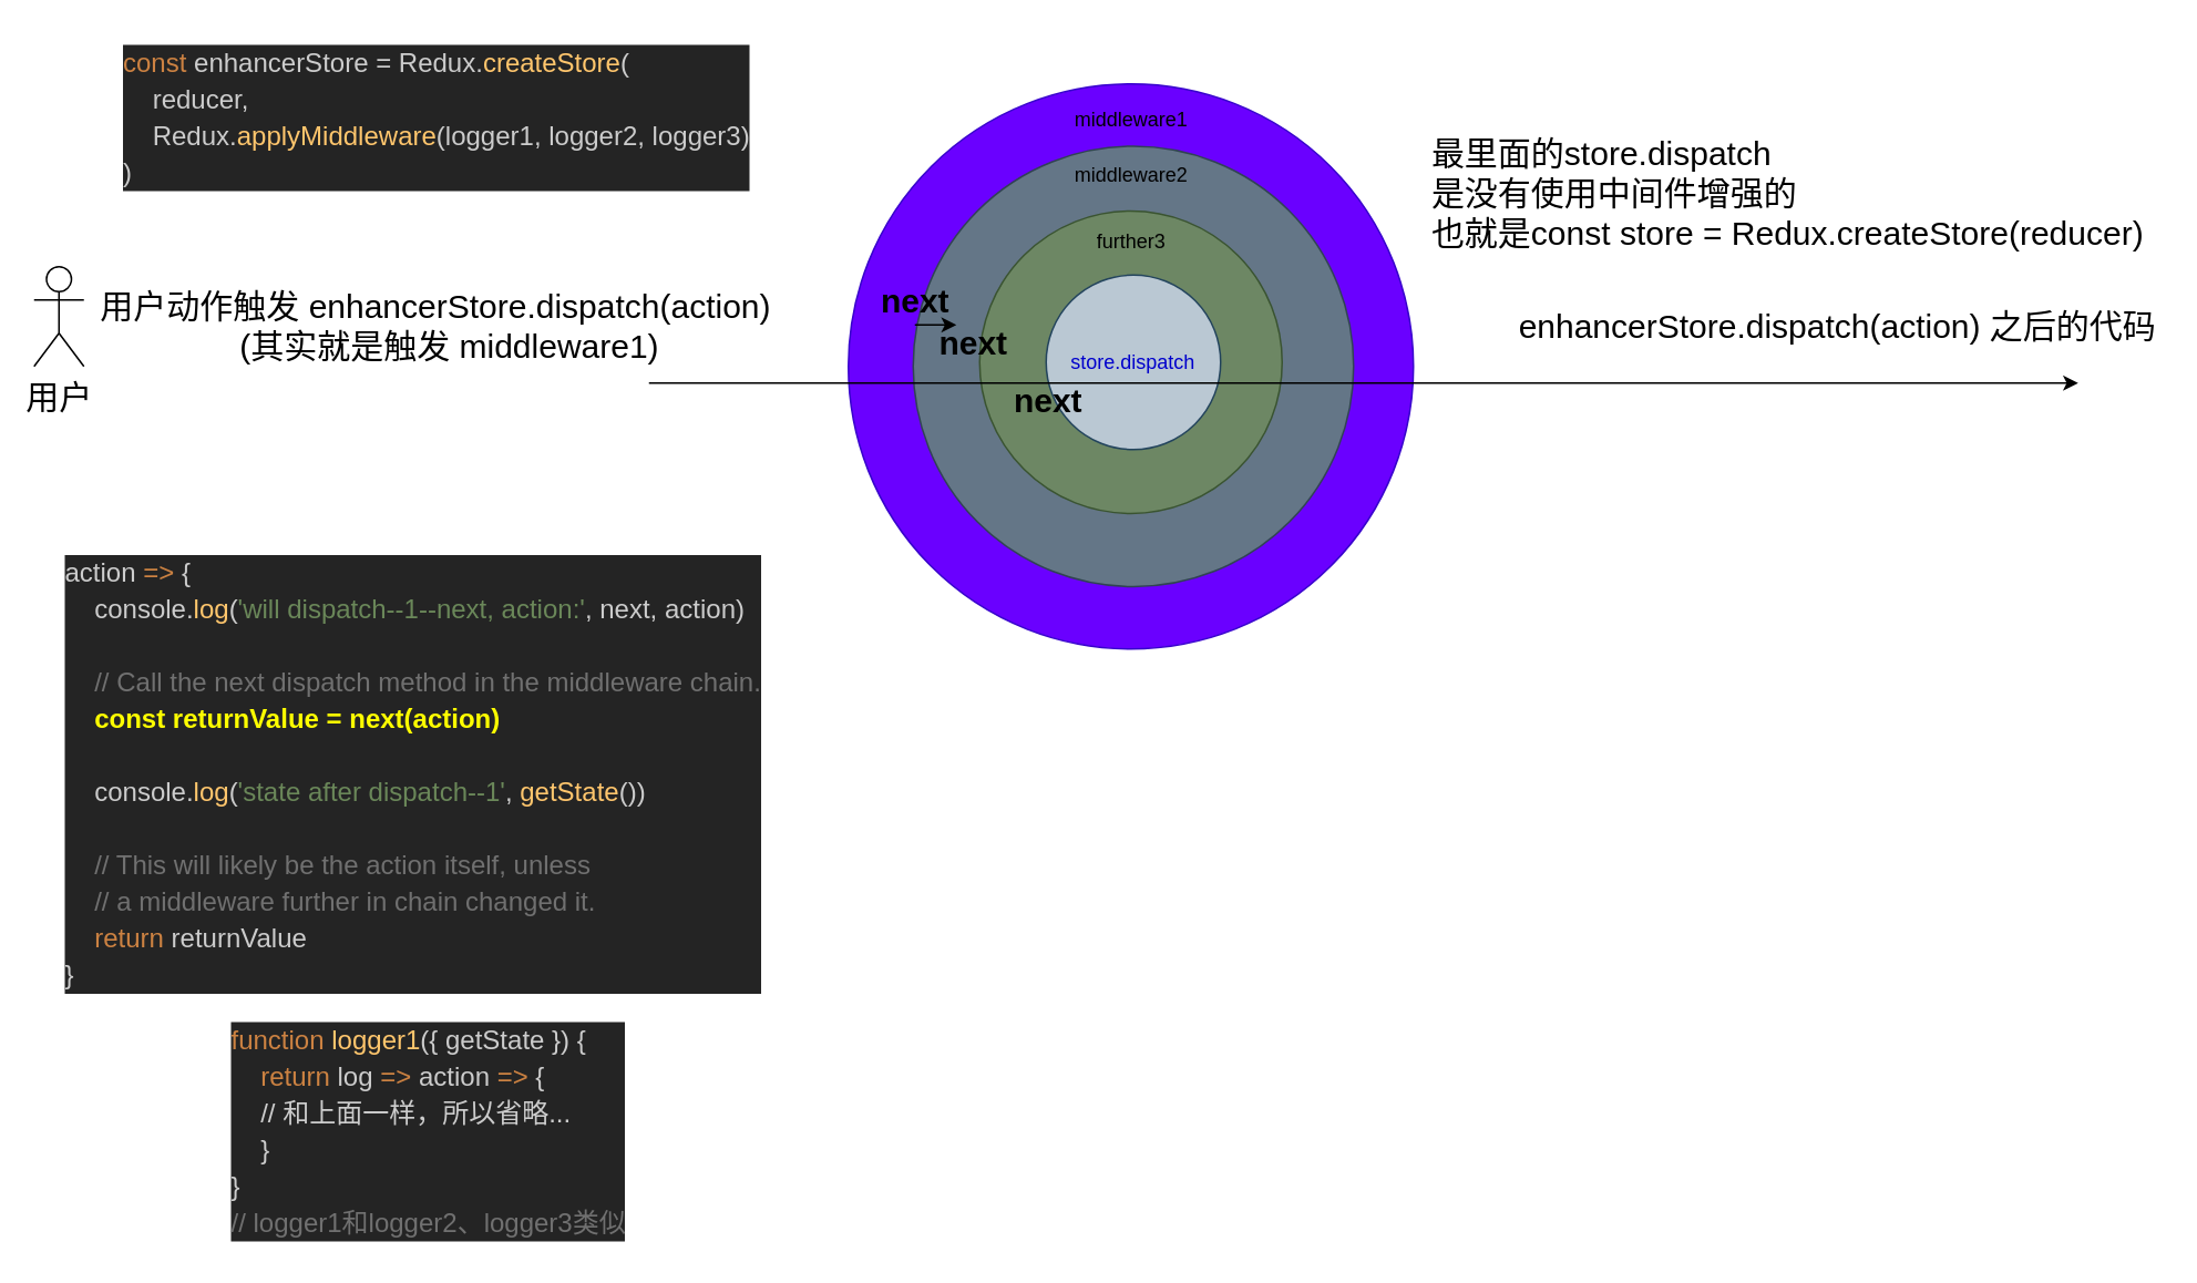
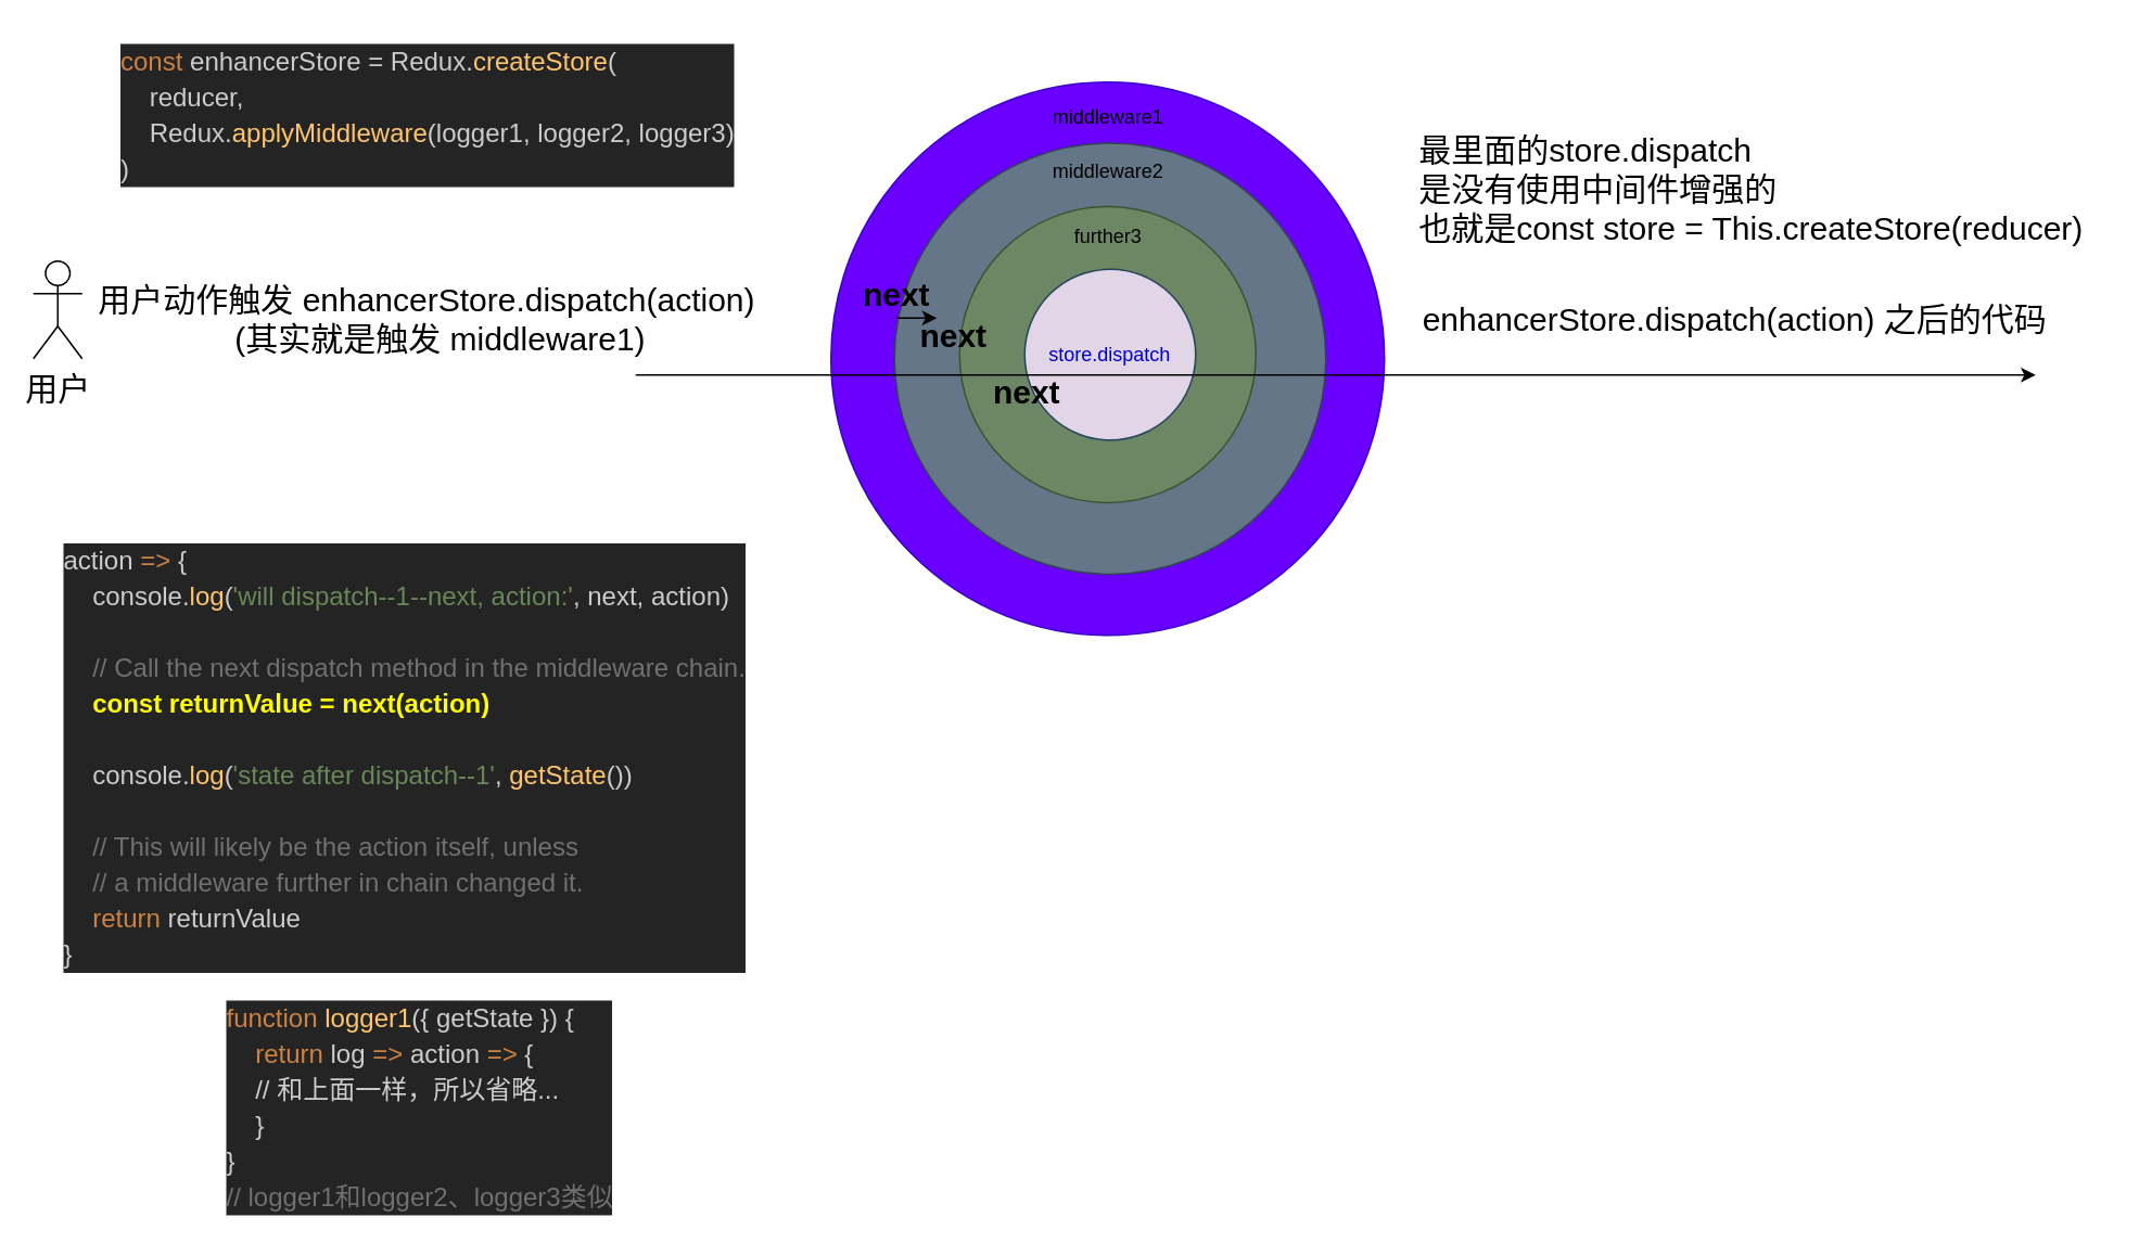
  <mxCell id="0" />
  <mxCell id="1" parent="0" />
  <mxCell id="2" value="" style="ellipse;whiteSpace=wrap;html=1;aspect=fixed;fillColor=#6a00ff;strokeColor=#3700CC;fontColor=#ffffff;fontFamily=Helvetica;" vertex="1" parent="1"><mxGeometry x="510" y="50" width="340" height="340" as="geometry" /></mxCell>
  <mxCell id="3" value="middleware1" style="text;html=1;align=center;verticalAlign=middle;resizable=0;points=[];autosize=1;fontFamily=Helvetica;" vertex="1" parent="2"><mxGeometry x="125.0" y="11.724" width="90" height="20" as="geometry" /></mxCell>
  <mxCell id="4" value="" style="ellipse;whiteSpace=wrap;html=1;aspect=fixed;fillColor=#647687;strokeColor=#314354;fontColor=#ffffff;" vertex="1" parent="2"><mxGeometry x="39" y="37.5" width="265" height="265" as="geometry" /></mxCell>
  <mxCell id="5" value="" style="ellipse;whiteSpace=wrap;html=1;aspect=fixed;fillColor=#6d8764;strokeColor=#3A5431;fontColor=#ffffff;" vertex="1" parent="2"><mxGeometry x="79" y="76.5" width="182" height="182" as="geometry" /></mxCell>
- <mxCell id="6" value="&lt;font color=&quot;#0000cc&quot;&gt;store.dispatch&lt;br&gt;&lt;/font&gt;" style="ellipse;whiteSpace=wrap;html=1;aspect=fixed;fontFamily=Helvetica;fillColor=#bac8d3;strokeColor=#23445d;" vertex="1" parent="2"><mxGeometry x="119" y="115" width="105" height="105" as="geometry" /></mxCell>
+ <mxCell id="6" value="&lt;font color=&quot;#0000cc&quot;&gt;store.dispatch&lt;br&gt;&lt;/font&gt;" style="ellipse;whiteSpace=wrap;html=1;aspect=fixed;fontFamily=Helvetica;fillColor=#e1d5e7;strokeColor=#23445d;" vertex="1" parent="2"><mxGeometry x="119" y="115" width="105" height="105" as="geometry" /></mxCell>
  <mxCell id="7" value="further3" style="text;html=1;align=center;verticalAlign=middle;resizable=0;points=[];autosize=1;fontFamily=Helvetica;" vertex="1" parent="2"><mxGeometry x="125" y="85" width="90" height="20" as="geometry" /></mxCell>
  <mxCell id="8" value="middleware2" style="text;html=1;align=center;verticalAlign=middle;resizable=0;points=[];autosize=1;fontFamily=Helvetica;" vertex="1" parent="2"><mxGeometry x="125" y="45" width="90" height="20" as="geometry" /></mxCell>
  <mxCell id="9" value="" style="endArrow=classic;html=1;fontFamily=Helvetica;fontSize=20;" edge="1" parent="2"><mxGeometry width="50" height="50" relative="1" as="geometry"><mxPoint x="-120" y="180" as="sourcePoint" /><mxPoint x="740" y="180" as="targetPoint" /></mxGeometry></mxCell>
  <mxCell id="10" value="next" style="text;strokeColor=none;fillColor=none;html=1;fontSize=20;fontStyle=1;verticalAlign=middle;align=center;" vertex="1" parent="2"><mxGeometry x="-10" y="115" width="100" height="30" as="geometry" /></mxCell>
  <mxCell id="11" style="edgeStyle=orthogonalEdgeStyle;rounded=0;orthogonalLoop=1;jettySize=auto;html=1;exitX=0.5;exitY=1;exitDx=0;exitDy=0;entryX=0.75;entryY=1;entryDx=0;entryDy=0;fontFamily=Helvetica;" edge="1" parent="2" source="10" target="10"><mxGeometry relative="1" as="geometry" /></mxCell>
  <mxCell id="12" value="next" style="text;strokeColor=none;fillColor=none;html=1;fontSize=20;fontStyle=1;verticalAlign=middle;align=center;" vertex="1" parent="2"><mxGeometry x="25" y="140" width="100" height="30" as="geometry" /></mxCell>
  <mxCell id="13" value="next" style="text;strokeColor=none;fillColor=none;html=1;fontSize=20;fontStyle=1;verticalAlign=middle;align=center;" vertex="1" parent="2"><mxGeometry x="70" y="175" width="100" height="30" as="geometry" /></mxCell>
  <mxCell id="14" value="用户" style="shape=umlActor;verticalLabelPosition=bottom;labelBackgroundColor=#ffffff;verticalAlign=top;html=1;outlineConnect=0;fontFamily=Helvetica;fontSize=20;" vertex="1" parent="1"><mxGeometry x="20" y="160" width="30" height="60" as="geometry" /></mxCell>
  <mxCell id="15" value="用户动作触发 &lt;span&gt;enhancerStore.dispatch(action)&amp;nbsp;&amp;nbsp;&lt;/span&gt;&lt;br&gt;&amp;nbsp;(其实就是触发 middleware1)" style="text;html=1;align=center;verticalAlign=middle;resizable=0;points=[];autosize=1;fontSize=20;fontFamily=Helvetica;" vertex="1" parent="1"><mxGeometry x="47" y="170" width="440" height="50" as="geometry" /></mxCell>
  <mxCell id="16" value="&lt;div style=&quot;background-color: rgb(36 , 36 , 36) ; font-size: 16px ; line-height: 22px&quot;&gt;&lt;div style=&quot;color: rgb(204 , 204 , 204)&quot;&gt;action &lt;span style=&quot;color: rgb(204 , 130 , 66)&quot;&gt;=&amp;gt;&lt;/span&gt; {&lt;br&gt;&lt;/div&gt;&lt;div style=&quot;color: rgb(204 , 204 , 204)&quot;&gt;&lt;span style=&quot;color: rgb(204 , 130 , 66)&quot;&gt;&amp;nbsp; &amp;nbsp;&lt;/span&gt;&lt;span style=&quot;color: rgb(204 , 130 , 66)&quot;&gt;&amp;nbsp;&lt;/span&gt;console.&lt;span style=&quot;color: #ffc66d&quot;&gt;log&lt;/span&gt;(&lt;span style=&quot;color: #6a8759&quot;&gt;'will dispatch--1--next, action:'&lt;/span&gt;, next, action)&lt;/div&gt;&lt;div style=&quot;color: rgb(204 , 204 , 204)&quot;&gt;&lt;br&gt;&lt;/div&gt;&lt;div style=&quot;color: rgb(204 , 204 , 204)&quot;&gt;      &lt;span style=&quot;color: rgb(204 , 130 , 66)&quot;&gt;&amp;nbsp; &amp;nbsp;&lt;/span&gt;&lt;span style=&quot;color: rgb(204 , 130 , 66)&quot;&gt;&amp;nbsp;&lt;/span&gt;&lt;span style=&quot;color: #707070&quot;&gt;// Call the next dispatch method in the middleware chain.&lt;/span&gt;&lt;/div&gt;&lt;div&gt;      &lt;font color=&quot;#ffff00&quot;&gt;&amp;nbsp; &amp;nbsp;&amp;nbsp;&lt;b&gt;const returnValue = next(action)&lt;/b&gt;&lt;/font&gt;&lt;/div&gt;&lt;br&gt;&lt;div style=&quot;color: rgb(204 , 204 , 204)&quot;&gt;&lt;span style=&quot;color: rgb(204 , 130 , 66)&quot;&gt;&amp;nbsp; &amp;nbsp;&lt;/span&gt;&lt;span style=&quot;color: rgb(204 , 130 , 66)&quot;&gt;&amp;nbsp;&lt;/span&gt;console.&lt;span style=&quot;color: #ffc66d&quot;&gt;log&lt;/span&gt;(&lt;span style=&quot;color: #6a8759&quot;&gt;'state after dispatch--1'&lt;/span&gt;, &lt;span style=&quot;color: #ffc66d&quot;&gt;getState&lt;/span&gt;())&lt;/div&gt;&lt;br&gt;&lt;div style=&quot;color: rgb(204 , 204 , 204)&quot;&gt;      &lt;span style=&quot;color: rgb(204 , 130 , 66)&quot;&gt;&amp;nbsp; &amp;nbsp;&lt;/span&gt;&lt;span style=&quot;color: rgb(204 , 130 , 66)&quot;&gt;&amp;nbsp;&lt;/span&gt;&lt;span style=&quot;color: #707070&quot;&gt;// This will likely be the action itself, unless&lt;/span&gt;&lt;/div&gt;&lt;div style=&quot;color: rgb(204 , 204 , 204)&quot;&gt;      &lt;span style=&quot;color: #707070&quot;&gt;&amp;nbsp; &amp;nbsp; // a middleware further in chain changed it.&lt;/span&gt;&lt;/div&gt;&lt;div style=&quot;color: rgb(204 , 204 , 204)&quot;&gt;      &lt;span style=&quot;color: #cc8242&quot;&gt;&amp;nbsp; &amp;nbsp; return&lt;/span&gt; returnValue&lt;/div&gt;&lt;div style=&quot;color: rgb(204 , 204 , 204)&quot;&gt;  }&lt;/div&gt;&lt;/div&gt;" style="text;html=1;align=left;verticalAlign=middle;resizable=0;points=[];autosize=1;fontSize=20;fontFamily=Helvetica;" vertex="1" parent="1"><mxGeometry x="37" y="330" width="460" height="270" as="geometry" /></mxCell>
- <mxCell id="17" value="&lt;div style=&quot;text-align: left&quot;&gt;&lt;span&gt;最里面的store.dispatch&lt;/span&gt;&lt;/div&gt;&lt;div style=&quot;text-align: left&quot;&gt;&lt;span&gt;是没有使用中间件增强的&lt;/span&gt;&lt;/div&gt;&lt;div style=&quot;text-align: left&quot;&gt;&lt;span&gt;也就是const store = Redux.createStore(reducer)&lt;/span&gt;&lt;/div&gt;" style="text;html=1;align=center;verticalAlign=middle;resizable=0;points=[];autosize=1;fontSize=20;fontFamily=Helvetica;" vertex="1" parent="1"><mxGeometry x="850" y="75" width="450" height="80" as="geometry" /></mxCell>
- <mxCell id="18" value="enhancerStore.dispatch(action) 之后的代码" style="text;html=1;align=center;verticalAlign=middle;resizable=0;points=[];autosize=1;fontSize=20;fontFamily=Helvetica;" vertex="1" parent="1"><mxGeometry x="900" y="180" width="410" height="30" as="geometry" /></mxCell>
+ <mxCell id="17" value="&lt;div style=&quot;text-align: left&quot;&gt;&lt;span&gt;最里面的store.dispatch&lt;/span&gt;&lt;/div&gt;&lt;div style=&quot;text-align: left&quot;&gt;&lt;span&gt;是没有使用中间件增强的&lt;/span&gt;&lt;/div&gt;&lt;div style=&quot;text-align: left&quot;&gt;&lt;span&gt;也就是const store = This.createStore(reducer)&lt;/span&gt;&lt;/div&gt;" style="text;html=1;align=center;verticalAlign=middle;resizable=0;points=[];autosize=1;fontSize=20;fontFamily=Helvetica;" vertex="1" parent="1"><mxGeometry x="850" y="75" width="450" height="80" as="geometry" /></mxCell>
+ <mxCell id="18" value="enhancerStore.dispatch(action) 之后的代码" style="text;html=1;align=center;verticalAlign=middle;resizable=0;points=[];autosize=1;fontSize=20;fontFamily=Helvetica;" vertex="1" parent="1"><mxGeometry x="860" y="180" width="410" height="30" as="geometry" /></mxCell>
  <mxCell id="19" value="&lt;div style=&quot;color: rgb(204 , 204 , 204) ; background-color: rgb(36 , 36 , 36) ; font-weight: 300 ; font-size: 16px ; line-height: 22px&quot;&gt;&lt;div&gt;&lt;span style=&quot;color: #cc8242&quot;&gt;const&lt;/span&gt;&lt;span style=&quot;color: #cccccc&quot;&gt; enhancerStore = Redux.&lt;/span&gt;&lt;span style=&quot;color: #ffc66d&quot;&gt;createStore&lt;/span&gt;&lt;span style=&quot;color: #cccccc&quot;&gt;(&lt;/span&gt;&lt;/div&gt;&lt;div&gt;&lt;span style=&quot;color: #cccccc&quot;&gt;&amp;nbsp; &amp;nbsp; reducer, &lt;/span&gt;&lt;/div&gt;&lt;div&gt;&lt;span style=&quot;color: #cccccc&quot;&gt;&amp;nbsp; &amp;nbsp; Redux.&lt;/span&gt;&lt;span style=&quot;color: #ffc66d&quot;&gt;applyMiddleware&lt;/span&gt;&lt;span style=&quot;color: #cccccc&quot;&gt;(logger1, logger2, logger3)&lt;/span&gt;&lt;/div&gt;&lt;div&gt;&lt;span style=&quot;color: #cccccc&quot;&gt;)&lt;/span&gt;&lt;/div&gt;&lt;/div&gt;" style="text;whiteSpace=wrap;html=1;fontSize=20;fontFamily=Helvetica;" vertex="1" parent="1"><mxGeometry x="72" y="20" width="390" height="100" as="geometry" /></mxCell>
  <mxCell id="20" value="&lt;br&gt;" style="text;html=1;align=center;verticalAlign=middle;resizable=0;points=[];autosize=1;fontSize=20;fontFamily=Helvetica;" vertex="1" parent="19"><mxGeometry x="261" y="63" width="20" height="30" as="geometry" /></mxCell>
  <mxCell id="21" value="&lt;br&gt;" style="text;html=1;align=center;verticalAlign=middle;resizable=0;points=[];autosize=1;fontSize=20;fontFamily=Helvetica;" vertex="1" parent="1"><mxGeometry x="410" y="130" width="20" height="30" as="geometry" /></mxCell>
  <mxCell id="22" value="&lt;div style=&quot;color: rgb(204 , 204 , 204) ; background-color: rgb(36 , 36 , 36) ; font-size: 16px ; line-height: 22px&quot;&gt;&lt;div&gt;&lt;span style=&quot;color: #cc8242&quot;&gt;function&lt;/span&gt; &lt;span style=&quot;color: #ffc66d&quot;&gt;logger1&lt;/span&gt;({ getState }) {&lt;/div&gt;&lt;div&gt;&lt;span style=&quot;color: #cc8242&quot;&gt;&amp;nbsp; &amp;nbsp; return&lt;/span&gt; log &lt;span style=&quot;color: #cc8242&quot;&gt;=&amp;gt;&lt;/span&gt; action &lt;span style=&quot;color: #cc8242&quot;&gt;=&amp;gt;&lt;/span&gt; {&lt;/div&gt;&lt;div&gt;&amp;nbsp; &amp;nbsp; // 和上面一样，所以省略...&lt;/div&gt;&lt;div&gt;&amp;nbsp; &amp;nbsp; }&lt;/div&gt;&lt;div&gt;}&lt;br&gt;&lt;div style=&quot;line-height: 22px&quot;&gt;&lt;span style=&quot;color: #707070&quot;&gt;// logger1和logger2、logger3类似&lt;/span&gt;&lt;/div&gt;&lt;/div&gt;&lt;/div&gt;" style="text;html=1;align=left;verticalAlign=middle;resizable=0;points=[];autosize=1;fontSize=20;fontFamily=Helvetica;" vertex="1" parent="1"><mxGeometry x="137" y="610" width="260" height="140" as="geometry" /></mxCell>
